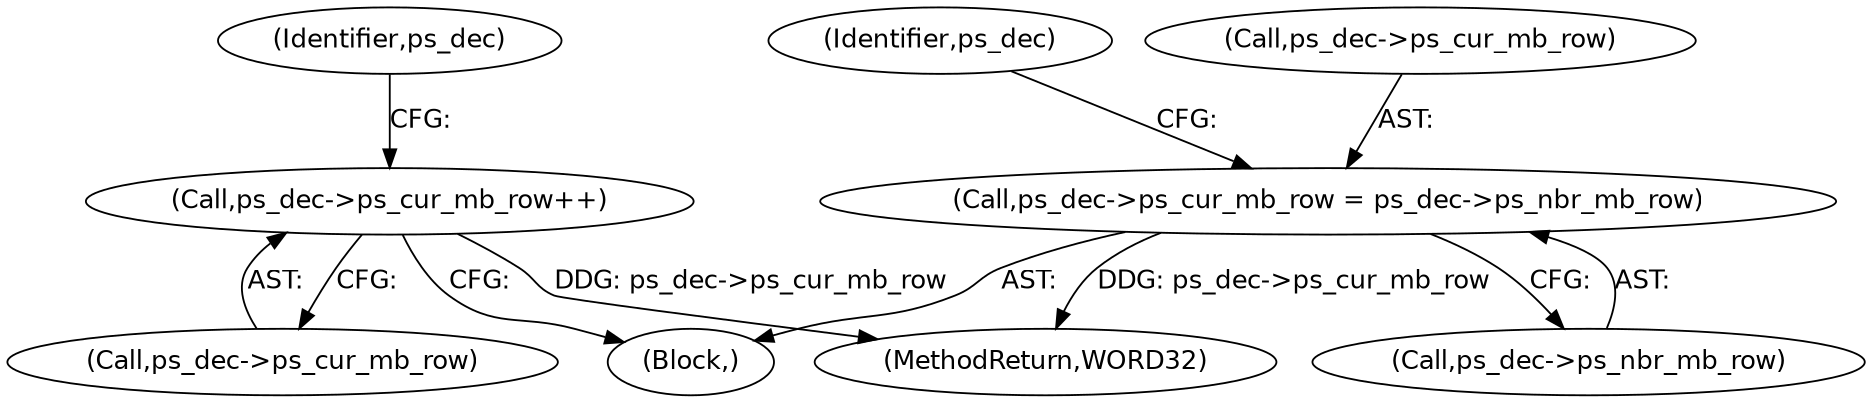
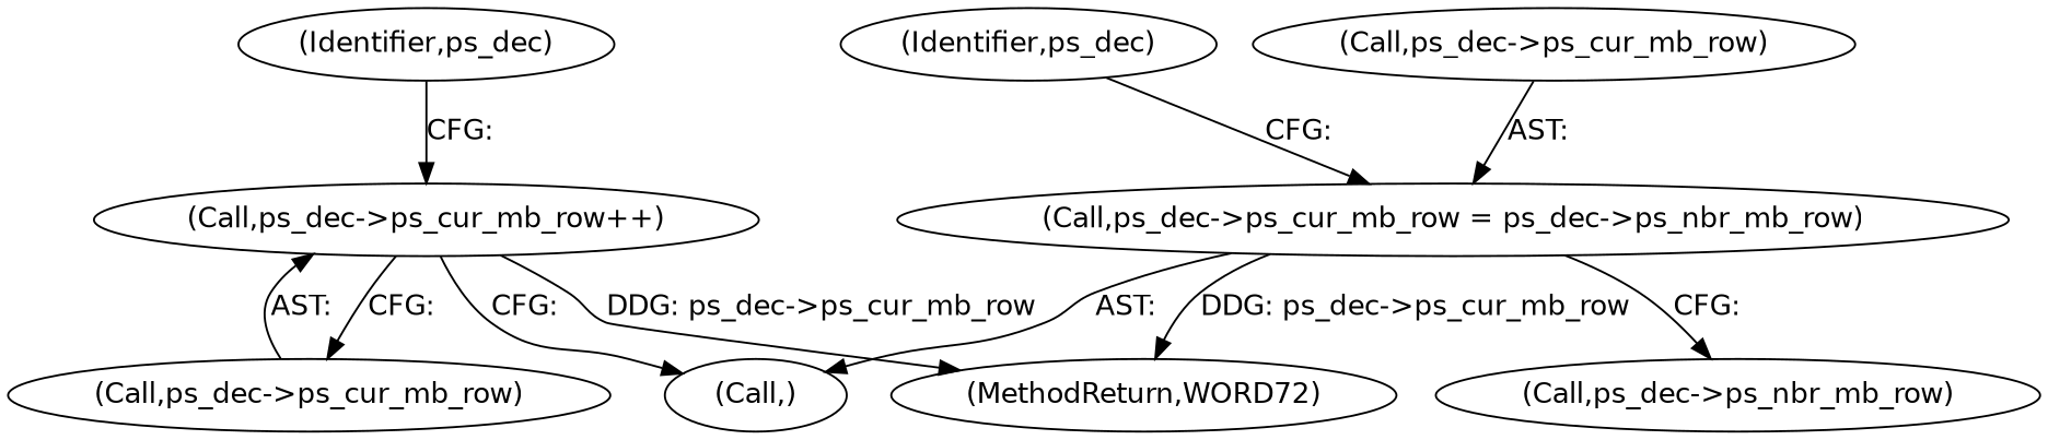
  digraph {
    fontname="DejaVu Sans"
    node [fontname="DejaVu Sans"]
    edge [fontname="DejaVu Sans"]
    n1 [label="(Call,ps_dec->ps_cur_mb_row++)"]
    n2 [label="(Call,ps_dec->ps_cur_mb_row)"]
-   n3 [label="(MethodReturn,WORD32)"]
-   n4 [label="(Block,)"]
+   n3 [label="(MethodReturn,WORD72)"]
+   n4 [label="(Call,)"]
    n5 [label="(Call,ps_dec->ps_cur_mb_row = ps_dec->ps_nbr_mb_row)"]
    n6 [label="(Call,ps_dec->ps_nbr_mb_row)"]
    n7 [label="(Identifier,ps_dec)"]
    n8 [label="(Call,ps_dec->ps_cur_mb_row)"]
    n9 [label="(Identifier,ps_dec)"]
    n1 -> n2 [label="CFG: "]
    n1 -> n3 [label="DDG: ps_dec->ps_cur_mb_row"]
    n1 -> n4 [label="CFG: "]
    n2 -> n1 [label="AST: "]
    n5 -> n3 [label="DDG: ps_dec->ps_cur_mb_row"]
    n5 -> n4 [label="AST: "]
    n5 -> n6 [label="CFG: "]
-   n6 -> n5 [label="AST: "]
    n7 -> n1 [label="CFG: "]
    n8 -> n5 [label="AST: "]
    n9 -> n5 [label="CFG: "]
  }
